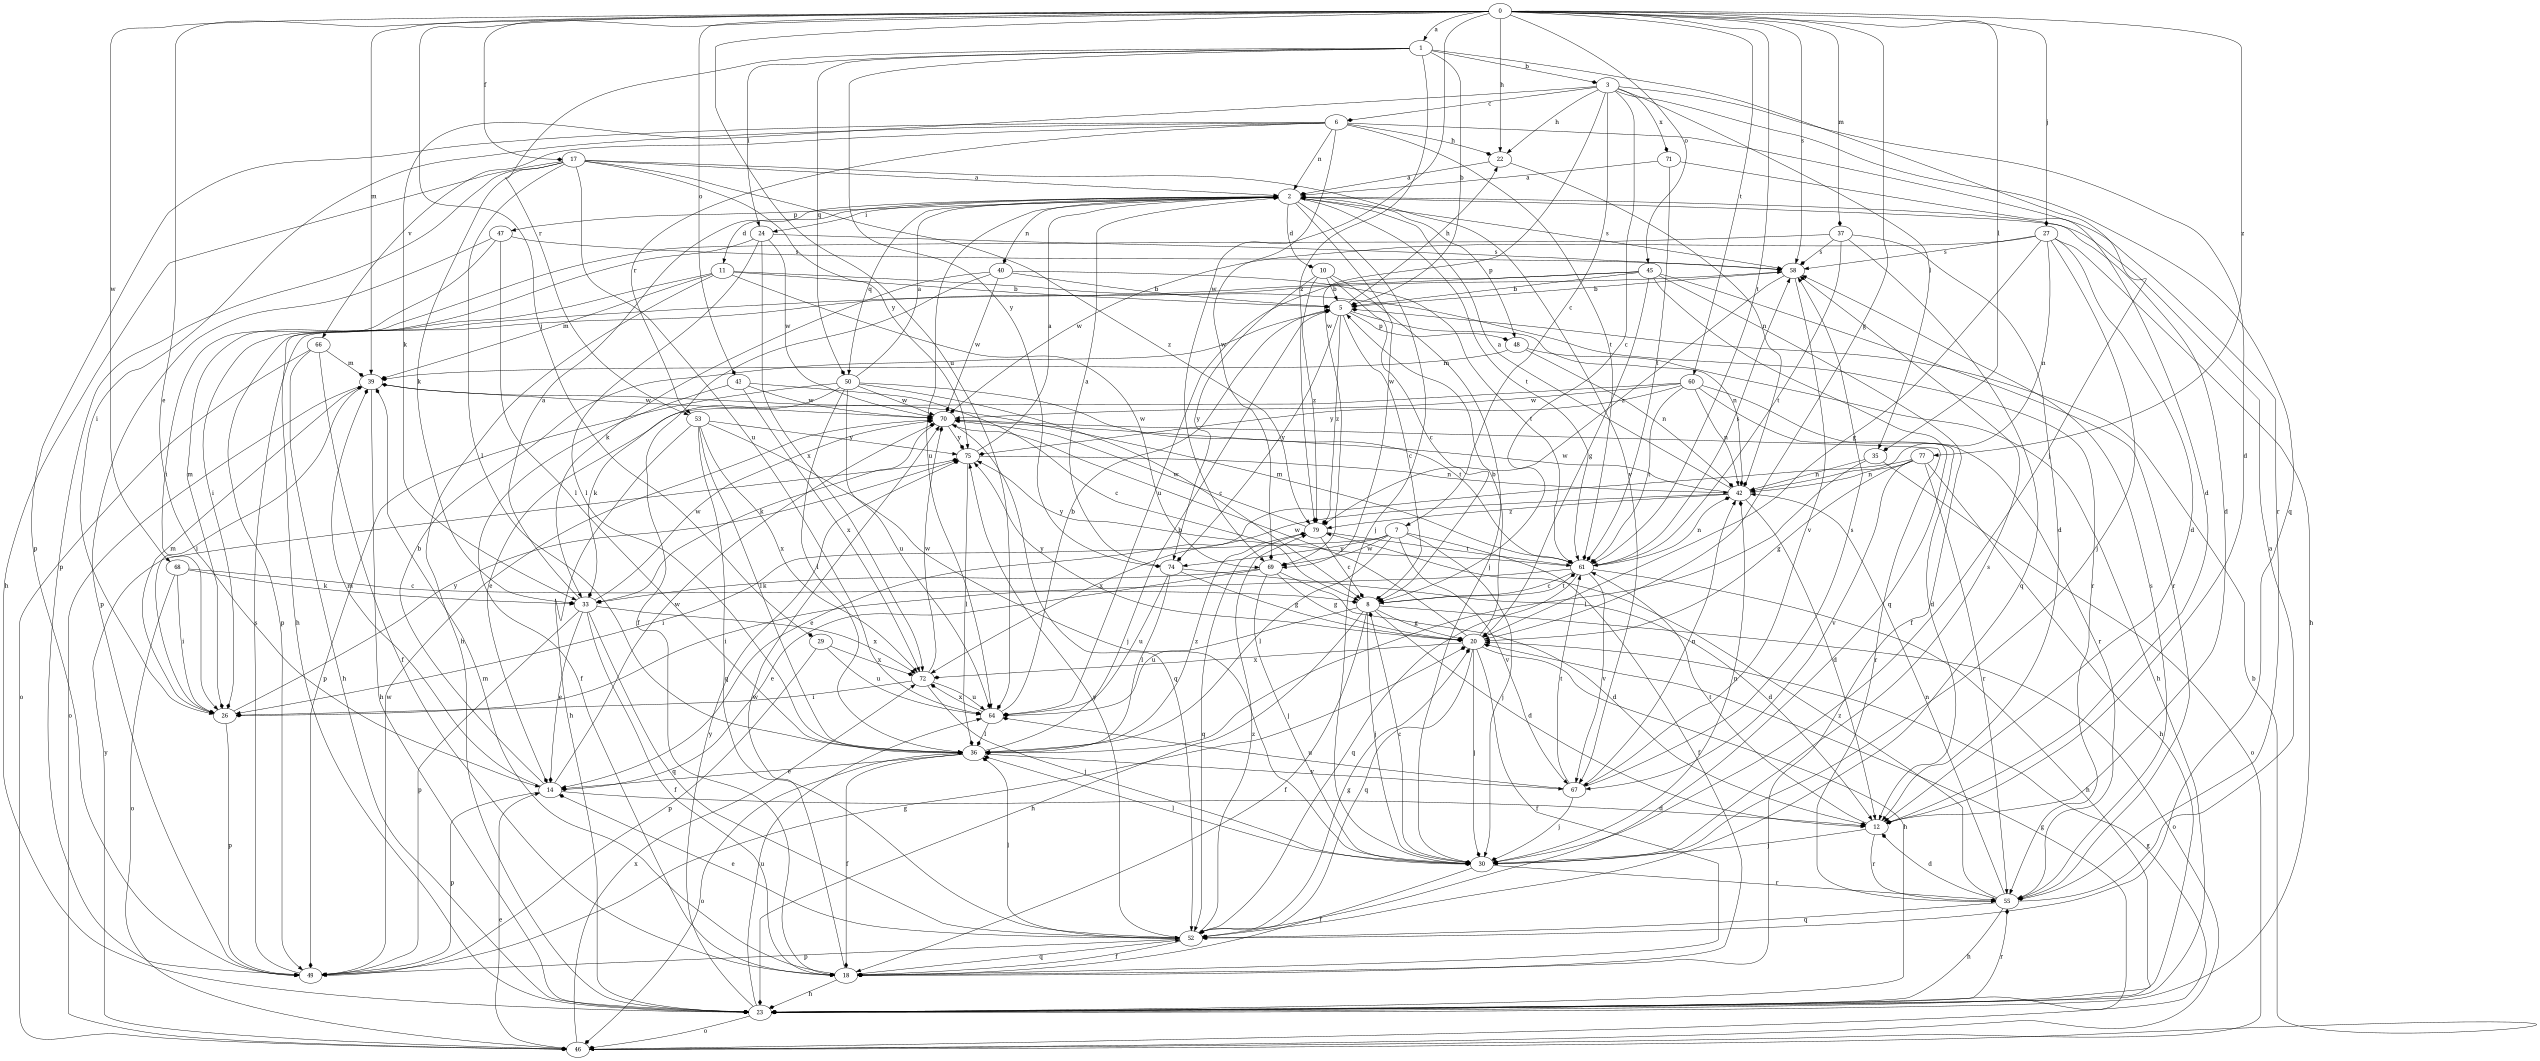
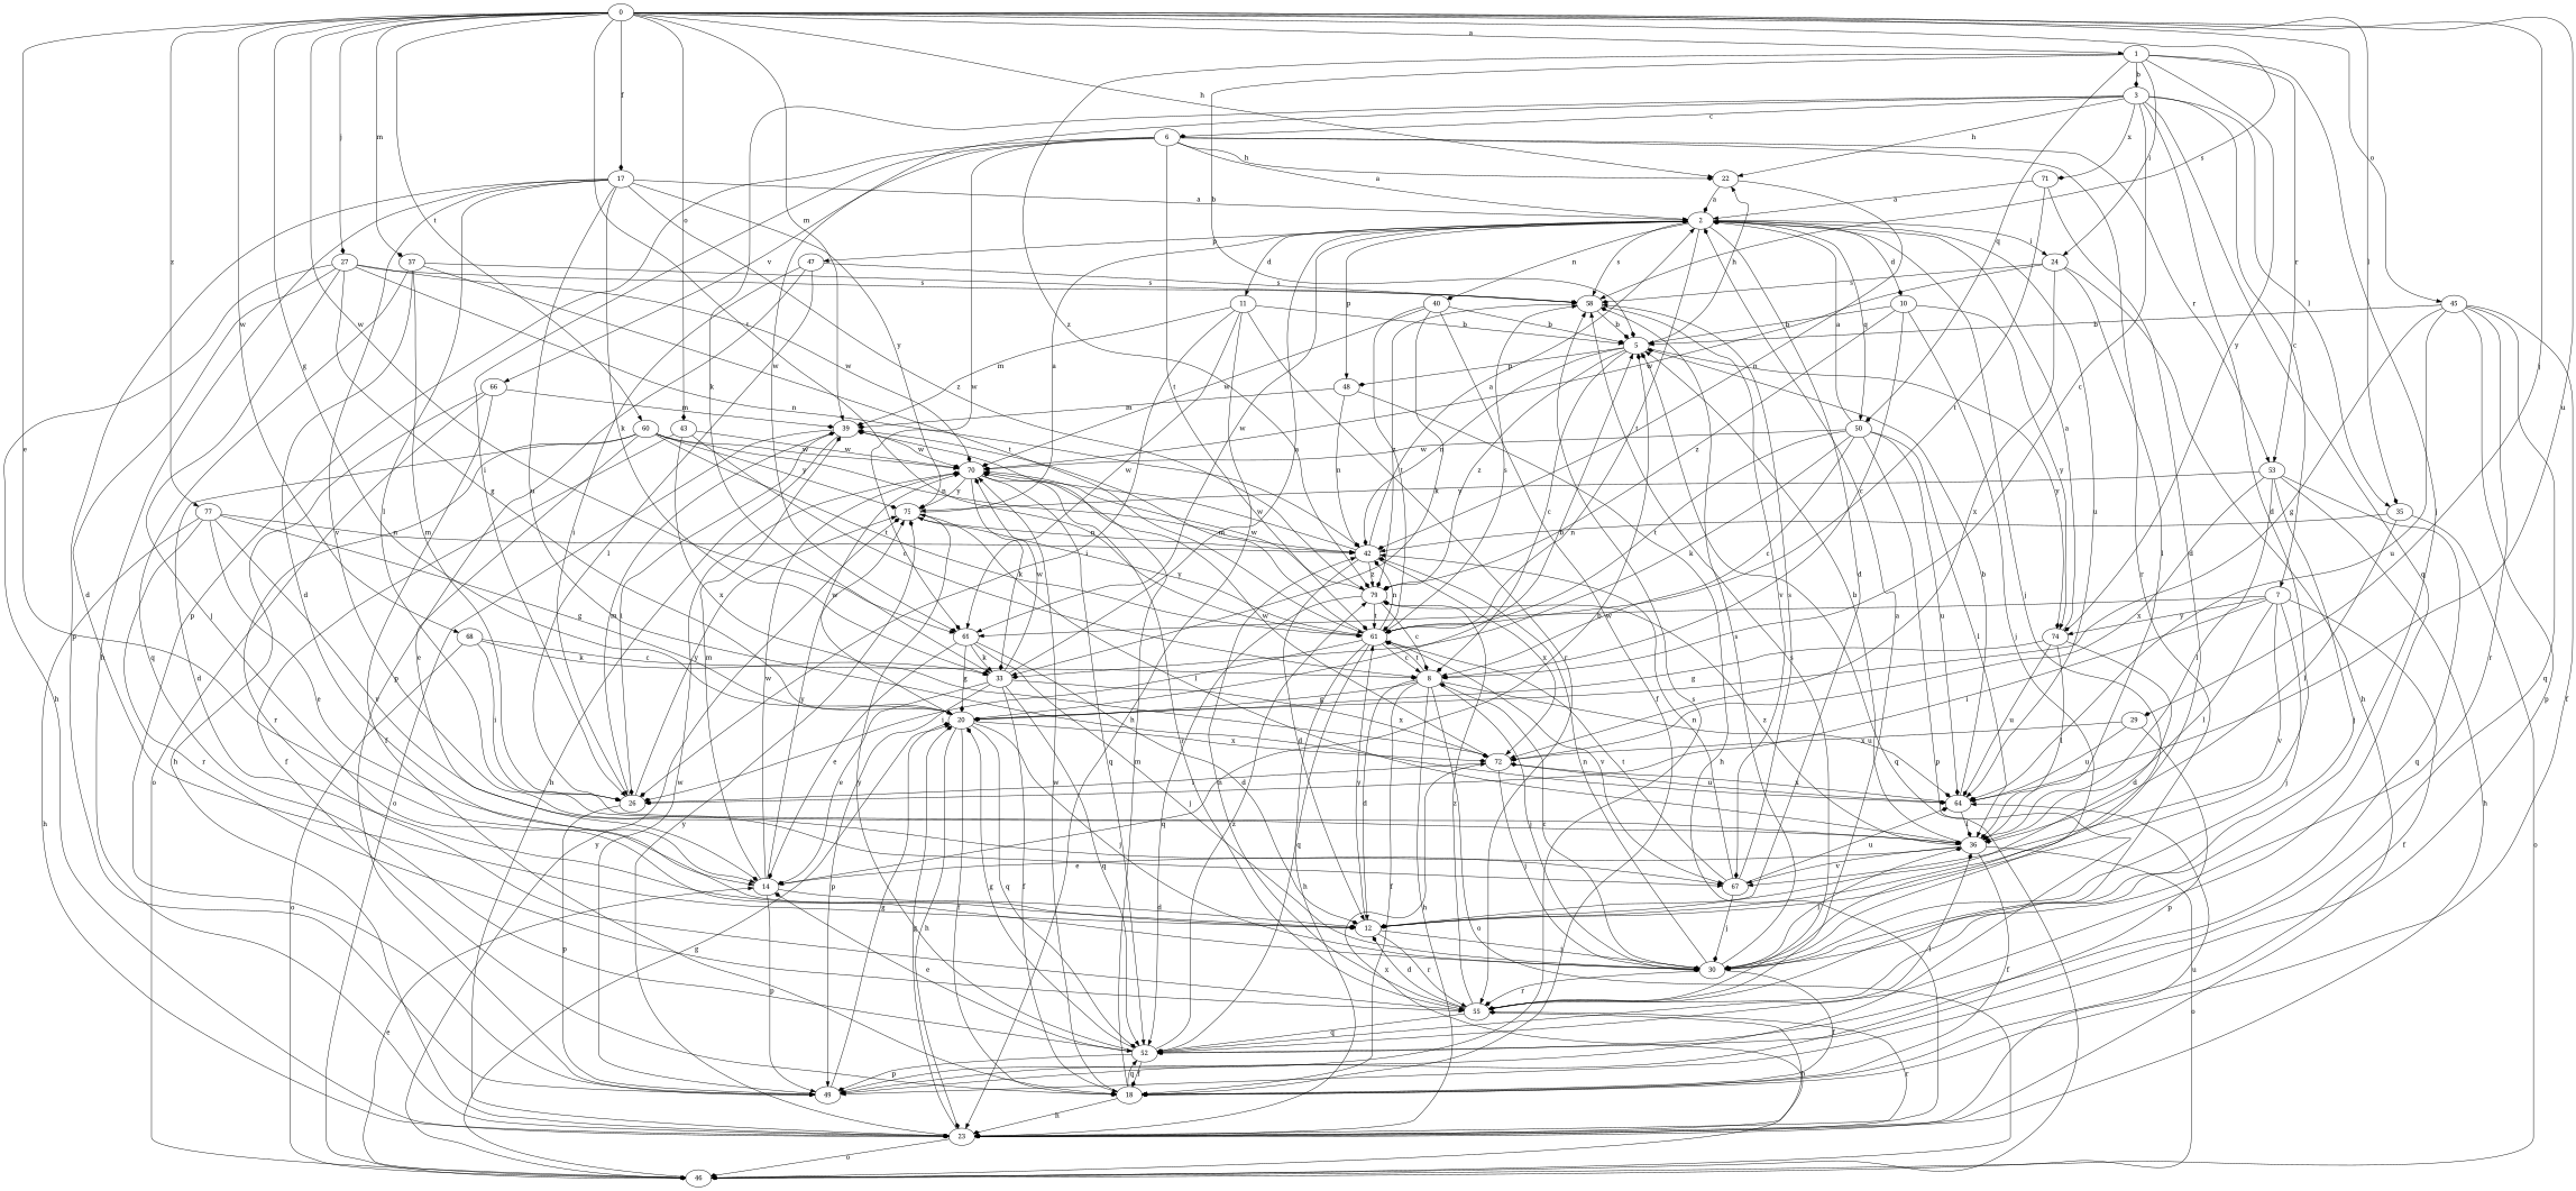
  strict digraph {
    fontname="Noto Serif"
    node [fontname="Noto Serif"]
    edge [arrowhead=normal fontname="Noto Serif"]
    0
    1
    14
    17
    20
    22
    27
    29
    35
    37
    39
    43
    45
    58
    60
    61
    64
    68
    69
    77
    3
    5
    24
    30
    50
    53
    74
    79
    12
    49
    70
    75
    2
    33
    67
    36
    23
    52
    18
    72
    42
    46
    26
    8
    55
    6
    7
    71
    48
    10
    11
    40
    47
    66
    0 -> 1 [label=a]
    0 -> 14 [label=e]
    0 -> 17 [arrowhead=diamond label=f]
    0 -> 20 [label=g]
    0 -> 22 [label=h]
    0 -> 27 [arrowhead=diamond label=j]
    0 -> 29 [arrowhead=diamond label=j]
    0 -> 35 [arrowhead=diamond label=l]
    0 -> 37 [arrowhead=diamond label=m]
    0 -> 39 [label=m]
    0 -> 43 [arrowhead=diamond label=o]
    0 -> 45 [label=o]
    0 -> 58 [label=s]
    0 -> 60 [label=t]
    0 -> 61 [label=t]
    0 -> 64 [arrowhead=diamond label=u]
    0 -> 68 [label=w]
    0 -> 69 [label=w]
    0 -> 77 [label=z]
    1 -> 3 [arrowhead=diamond label=b]
    1 -> 5 [arrowhead=diamond label=b]
    1 -> 24 [label=i]
    1 -> 30 [arrowhead=diamond label=j]
    1 -> 50 [arrowhead=diamond label=q]
    1 -> 53 [label=r]
    1 -> 74 [arrowhead=diamond label=y]
    1 -> 79 [arrowhead=diamond label=z]
    14 -> 39 [arrowhead=diamond label=m]
    14 -> 5 [arrowhead=diamond label=b]
    14 -> 12 [arrowhead=diamond label=d]
    14 -> 49 [label=p]
    14 -> 70 [arrowhead=diamond label=w]
-   20 -> 75 [label=y]
+   14 -> 75 [label=y]
    17 -> 64 [arrowhead=diamond label=u]
    17 -> 79 [label=z]
    17 -> 49 [label=p]
    17 -> 75 [label=y]
    17 -> 2 [label=a]
    17 -> 33 [arrowhead=diamond label=k]
    17 -> 67 [label=v]
    17 -> 36 [arrowhead=diamond label=l]
    17 -> 23 [label=h]
    20 -> 5 [label=b]
    20 -> 30 [arrowhead=diamond label=j]
    20 -> 70 [label=w]
    20 -> 23 [arrowhead=diamond label=h]
    20 -> 52 [arrowhead=diamond label=q]
    20 -> 18 [arrowhead=diamond label=f]
    20 -> 72 [arrowhead=diamond label=x]
    22 -> 2 [arrowhead=diamond label=a]
    22 -> 42 [arrowhead=diamond label=n]
    27 -> 20 [label=g]
    27 -> 58 [label=s]
    27 -> 30 [label=j]
    27 -> 12 [arrowhead=diamond label=d]
    27 -> 70 [arrowhead=diamond label=w]
    27 -> 23 [arrowhead=diamond label=h]
    27 -> 42 [label=n]
    29 -> 64 [label=u]
    29 -> 49 [label=p]
    29 -> 72 [arrowhead=diamond label=x]
    35 -> 36 [arrowhead=diamond label=l]
    35 -> 42 [label=n]
    35 -> 46 [label=o]
    37 -> 58 [arrowhead=diamond label=s]
    37 -> 61 [label=t]
    37 -> 12 [label=d]
    37 -> 52 [label=q]
    37 -> 26 [arrowhead=diamond label=m]
    39 -> 70 [arrowhead=diamond label=w]
    39 -> 23 [label=h]
    39 -> 46 [arrowhead=diamond label=o]
    39 -> 26 [arrowhead=diamond label=i]
    43 -> 70 [label=w]
    43 -> 18 [label=f]
    43 -> 72 [label=x]
    43 -> 8 [label=c]
    45 -> 20 [label=g]
    45 -> 64 [arrowhead=diamond label=u]
    45 -> 5 [label=b]
    45 -> 49 [label=p]
    45 -> 52 [arrowhead=diamond label=q]
    45 -> 18 [arrowhead=diamond label=f]
    45 -> 55 [arrowhead=diamond label=r]
    58 -> 5 [arrowhead=diamond label=b]
    58 -> 79 [arrowhead=diamond label=z]
    58 -> 67 [arrowhead=diamond label=v]
    60 -> 14 [arrowhead=diamond label=e]
    60 -> 61 [arrowhead=diamond label=t]
    60 -> 12 [label=d]
    60 -> 70 [label=w]
    60 -> 75 [arrowhead=diamond label=y]
    60 -> 42 [label=n]
    60 -> 55 [label=r]
    61 -> 39 [arrowhead=diamond label=m]
    61 -> 58 [label=s]
    61 -> 75 [label=y]
    61 -> 67 [label=v]
    61 -> 23 [label=h]
    61 -> 52 [label=q]
    61 -> 42 [arrowhead=diamond label=n]
    61 -> 26 [arrowhead=diamond label=i]
    61 -> 8 [label=c]
    64 -> 5 [arrowhead=diamond label=b]
    64 -> 36 [arrowhead=diamond label=l]
    64 -> 72 [arrowhead=diamond label=x]
    68 -> 33 [label=k]
    68 -> 46 [arrowhead=diamond label=o]
    68 -> 26 [label=i]
    68 -> 8 [arrowhead=diamond label=c]
    69 -> 14 [arrowhead=diamond label=e]
    69 -> 20 [arrowhead=diamond label=g]
    69 -> 30 [label=j]
    69 -> 12 [arrowhead=diamond label=d]
    69 -> 33 [label=k]
    77 -> 14 [label=e]
    77 -> 20 [label=g]
    77 -> 67 [label=v]
    77 -> 23 [label=h]
    77 -> 42 [label=n]
    77 -> 55 [label=r]
    3 -> 22 [label=h]
    3 -> 35 [label=l]
    3 -> 69 [arrowhead=diamond label=w]
    3 -> 12 [arrowhead=diamond label=d]
    3 -> 33 [label=k]
    3 -> 52 [label=q]
    3 -> 8 [label=c]
    3 -> 6 [arrowhead=diamond label=c]
    3 -> 7 [label=c]
    3 -> 71 [arrowhead=diamond label=x]
    5 -> 22 [label=h]
    5 -> 74 [arrowhead=diamond label=y]
    5 -> 79 [arrowhead=diamond label=z]
    5 -> 42 [arrowhead=diamond label=n]
    5 -> 8 [arrowhead=diamond label=c]
    5 -> 48 [arrowhead=diamond label=p]
    24 -> 58 [arrowhead=diamond label=s]
    24 -> 70 [arrowhead=diamond label=w]
    24 -> 36 [label=l]
    24 -> 23 [arrowhead=diamond label=h]
    24 -> 72 [label=x]
    30 -> 58 [arrowhead=diamond label=s]
    30 -> 36 [arrowhead=diamond label=l]
    30 -> 18 [label=f]
    30 -> 42 [arrowhead=diamond label=n]
    30 -> 8 [arrowhead=diamond label=c]
    30 -> 55 [arrowhead=diamond label=r]
    50 -> 61 [label=t]
    50 -> 64 [arrowhead=diamond label=u]
    50 -> 49 [arrowhead=diamond label=p]
    50 -> 70 [label=w]
    50 -> 2 [arrowhead=diamond label=a]
    50 -> 33 [arrowhead=diamond label=k]
    50 -> 36 [label=l]
    50 -> 8 [label=c]
    53 -> 30 [label=j]
    53 -> 75 [label=y]
    53 -> 36 [arrowhead=diamond label=l]
    53 -> 23 [arrowhead=diamond label=h]
    53 -> 52 [label=q]
    53 -> 72 [label=x]
    74 -> 20 [arrowhead=diamond label=g]
    74 -> 64 [arrowhead=diamond label=u]
    74 -> 12 [label=d]
    74 -> 2 [label=a]
    74 -> 36 [arrowhead=diamond label=l]
    79 -> 61 [label=t]
    79 -> 70 [label=w]
    79 -> 52 [label=q]
    79 -> 8 [arrowhead=diamond label=c]
-   12 -> 61 [label=t]
+   12 -> 61 [label=y]
    12 -> 30 [arrowhead=diamond label=j]
    12 -> 55 [label=r]
    49 -> 20 [arrowhead=diamond label=g]
    49 -> 58 [label=s]
    49 -> 70 [arrowhead=diamond label=w]
    70 -> 75 [arrowhead=diamond label=y]
    70 -> 33 [arrowhead=diamond label=k]
    70 -> 52 [label=q]
    70 -> 55 [label=r]
    75 -> 2 [arrowhead=diamond label=a]
    75 -> 36 [arrowhead=diamond label=l]
    75 -> 42 [label=n]
    2 -> 58 [label=s]
    2 -> 61 [label=t]
    2 -> 64 [label=u]
    2 -> 69 [label=w]
    2 -> 24 [label=i]
    2 -> 30 [arrowhead=diamond label=j]
    2 -> 50 [label=q]
    2 -> 12 [arrowhead=diamond label=d]
    2 -> 48 [label=p]
    2 -> 10 [arrowhead=diamond label=d]
    2 -> 11 [label=d]
    2 -> 40 [arrowhead=diamond label=n]
    2 -> 47 [label=p]
    33 -> 14 [arrowhead=diamond label=e]
    33 -> 49 [label=p]
    33 -> 70 [arrowhead=diamond label=w]
    33 -> 2 [label=a]
    33 -> 52 [label=q]
    33 -> 18 [label=f]
    33 -> 72 [arrowhead=diamond label=x]
    67 -> 58 [label=s]
    67 -> 61 [label=t]
    67 -> 64 [arrowhead=diamond label=u]
    67 -> 30 [arrowhead=diamond label=j]
    67 -> 42 [label=n]
    36 -> 14 [label=e]
    36 -> 5 [label=b]
    36 -> 79 [arrowhead=diamond label=z]
    36 -> 67 [label=v]
    36 -> 18 [arrowhead=diamond label=f]
    36 -> 46 [arrowhead=diamond label=o]
    23 -> 20 [arrowhead=diamond label=g]
    23 -> 64 [label=u]
    23 -> 75 [arrowhead=diamond label=y]
    23 -> 46 [arrowhead=diamond label=o]
    23 -> 55 [arrowhead=diamond label=r]
    52 -> 14 [arrowhead=diamond label=e]
    52 -> 20 [arrowhead=diamond label=g]
    52 -> 79 [label=z]
    52 -> 49 [arrowhead=diamond label=p]
    52 -> 75 [label=y]
    52 -> 36 [arrowhead=diamond label=l]
    52 -> 18 [arrowhead=diamond label=f]
    18 -> 39 [arrowhead=diamond label=m]
    18 -> 70 [label=w]
    18 -> 23 [arrowhead=diamond label=h]
    18 -> 52 [label=q]
    72 -> 64 [label=u]
    72 -> 30 [arrowhead=diamond label=j]
    72 -> 70 [arrowhead=diamond label=w]
    72 -> 26 [arrowhead=diamond label=i]
    42 -> 79 [label=z]
    42 -> 12 [label=d]
    42 -> 70 [arrowhead=diamond label=w]
    42 -> 2 [label=a]
    42 -> 72 [label=x]
    46 -> 14 [label=e]
    46 -> 20 [label=g]
-   46 -> 5 [arrowhead=diamond label=b]
+   46 -> 5 [arrowhead=diamond label=q]
    46 -> 75 [arrowhead=diamond label=y]
    46 -> 72 [label=x]
    26 -> 39 [arrowhead=diamond label=m]
    26 -> 49 [label=p]
    26 -> 75 [label=y]
    8 -> 20 [arrowhead=diamond label=g]
    8 -> 61 [arrowhead=diamond label=t]
    8 -> 64 [arrowhead=diamond label=u]
    8 -> 30 [arrowhead=diamond label=j]
    8 -> 12 [label=d]
    8 -> 23 [arrowhead=diamond label=h]
    8 -> 18 [label=f]
    8 -> 46 [label=o]
    55 -> 58 [label=s]
    55 -> 79 [label=z]
    55 -> 12 [arrowhead=diamond label=d]
    55 -> 2 [arrowhead=diamond label=a]
    55 -> 23 [label=h]
    55 -> 52 [arrowhead=diamond label=q]
    55 -> 42 [label=n]
    6 -> 22 [arrowhead=diamond label=h]
    6 -> 61 [arrowhead=diamond label=t]
    6 -> 69 [arrowhead=diamond label=w]
    6 -> 53 [label=r]
    6 -> 49 [label=p]
-   6 -> 2 [label=n]
+   6 -> 2 [label=a]
    6 -> 26 [label=i]
    6 -> 55 [arrowhead=diamond label=r]
    6 -> 66 [label=v]
    7 -> 69 [label=w]
    7 -> 30 [label=j]
    7 -> 74 [label=y]
    7 -> 67 [label=v]
    7 -> 36 [label=l]
    7 -> 18 [arrowhead=diamond label=f]
    7 -> 26 [label=i]
    71 -> 61 [arrowhead=diamond label=t]
    71 -> 12 [arrowhead=diamond label=d]
    71 -> 2 [label=a]
    48 -> 39 [arrowhead=diamond label=m]
    48 -> 23 [arrowhead=diamond label=h]
    48 -> 42 [arrowhead=diamond label=n]
    10 -> 5 [label=b]
    10 -> 30 [arrowhead=diamond label=j]
    10 -> 74 [label=y]
    10 -> 79 [arrowhead=diamond label=z]
    10 -> 8 [arrowhead=diamond label=c]
    11 -> 39 [arrowhead=diamond label=m]
    11 -> 69 [label=w]
    11 -> 5 [label=b]
    11 -> 23 [label=h]
    11 -> 26 [arrowhead=diamond label=i]
    11 -> 55 [label=r]
    40 -> 61 [arrowhead=diamond label=t]
    40 -> 5 [arrowhead=diamond label=b]
    40 -> 70 [arrowhead=diamond label=w]
    40 -> 33 [label=k]
    40 -> 18 [label=f]
    47 -> 58 [arrowhead=diamond label=s]
    47 -> 49 [label=p]
    47 -> 36 [label=l]
    47 -> 26 [label=i]
    66 -> 39 [arrowhead=diamond label=m]
    66 -> 23 [arrowhead=diamond label=h]
    66 -> 18 [arrowhead=diamond label=f]
    66 -> 46 [label=o]
  }
